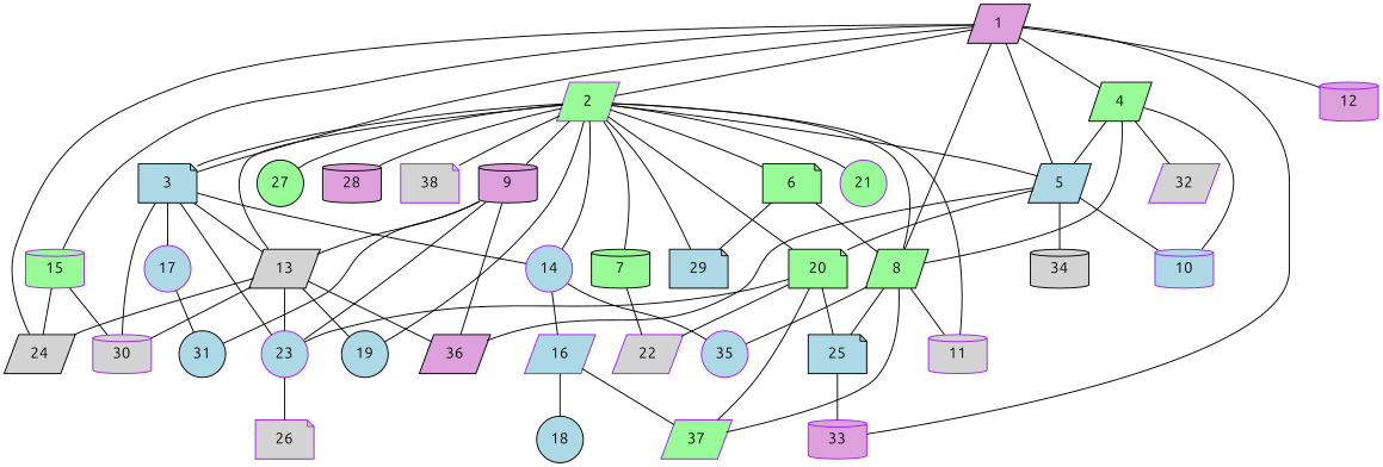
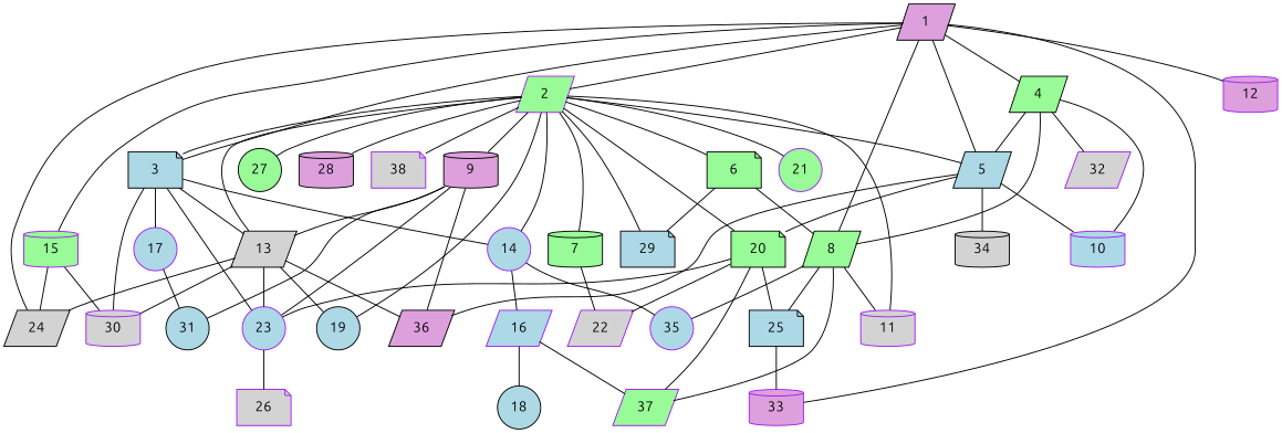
  graph {
    fontname=Ubuntu
    node [color=black fillcolor=lightblue fontname=Ubuntu shape=parallelogram style=filled]
    edge [fontname=Ubuntu weight=1.0]
    1 [fillcolor=plum]
    2 [color=purple fillcolor=palegreen]
    3 [shape=note]
    4 [fillcolor=palegreen]
    5
    8 [fillcolor=palegreen]
    12 [color=purple fillcolor=plum shape=cylinder]
    15 [color=purple fillcolor=palegreen shape=cylinder]
    24 [fillcolor=lightgrey]
    33 [color=purple fillcolor=plum shape=cylinder]
    6 [fillcolor=palegreen shape=note]
    7 [fillcolor=palegreen shape=cylinder]
    9 [fillcolor=plum shape=cylinder]
    11 [color=purple fillcolor=lightgrey shape=cylinder]
    13 [fillcolor=lightgrey]
    14 [color=purple shape=circle]
    19 [shape=circle]
    20 [fillcolor=palegreen shape=note]
    21 [color=purple fillcolor=palegreen shape=circle]
    27 [fillcolor=palegreen shape=circle]
    28 [fillcolor=plum shape=cylinder]
    29 [shape=note]
    38 [color=purple fillcolor=lightgrey shape=note]
    17 [color=purple shape=circle]
    23 [color=purple shape=circle]
    30 [color=purple fillcolor=lightgrey shape=cylinder]
    10 [color=purple shape=cylinder]
    32 [color=purple fillcolor=lightgrey]
    34 [fillcolor=lightgrey shape=cylinder]
    36 [fillcolor=plum]
    25 [shape=note]
    35 [color=purple shape=circle]
    37 [color=purple fillcolor=palegreen]
    22 [color=purple fillcolor=lightgrey]
    31 [shape=circle]
    16 [color=purple]
    26 [color=purple fillcolor=lightgrey shape=note]
    18 [shape=circle]
    1 -- 2
    1 -- 3
    1 -- 4
    1 -- 5
    1 -- 8
    1 -- 12
    1 -- 15
    1 -- 24
    1 -- 33
    2 -- 3 [weight=5.0]
    2 -- 5 [weight=7.0]
-   2 -- 8
    2 -- 6
    2 -- 7
    2 -- 9
    2 -- 11 [weight=2.0]
    2 -- 13 [weight=6.0]
    2 -- 14
    2 -- 19
    2 -- 20
    2 -- 21
    2 -- 27 [weight=2.0]
    2 -- 28
    2 -- 29
    2 -- 38
    3 -- 13
    3 -- 14
    3 -- 17
    3 -- 23 [weight=2.0]
    3 -- 30
    4 -- 5
    4 -- 8
    4 -- 10
    4 -- 32
    5 -- 20 [weight=2.0]
    5 -- 10
    5 -- 34
    5 -- 36
    8 -- 11
    8 -- 25
    8 -- 35
    8 -- 37
    15 -- 24
    15 -- 30
    6 -- 8 [weight=5.0]
    6 -- 29
    7 -- 22
    9 -- 13
    9 -- 23
    9 -- 36
    9 -- 31
    13 -- 24
    13 -- 19
    13 -- 23
    13 -- 30
    13 -- 36
    14 -- 35
    14 -- 16
    20 -- 23
    20 -- 25
    20 -- 37
    20 -- 22
    17 -- 31
    23 -- 26
    25 -- 33 [weight=3.0]
    16 -- 37 [weight=2.0]
    16 -- 18
  }
